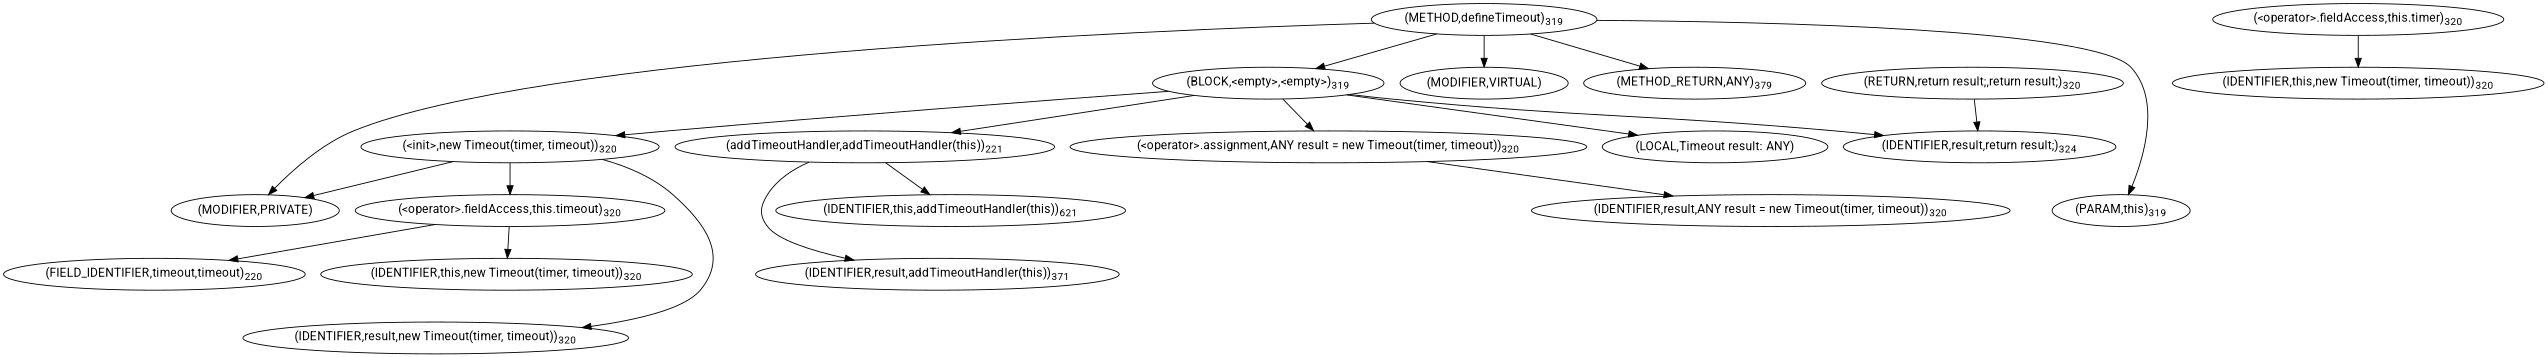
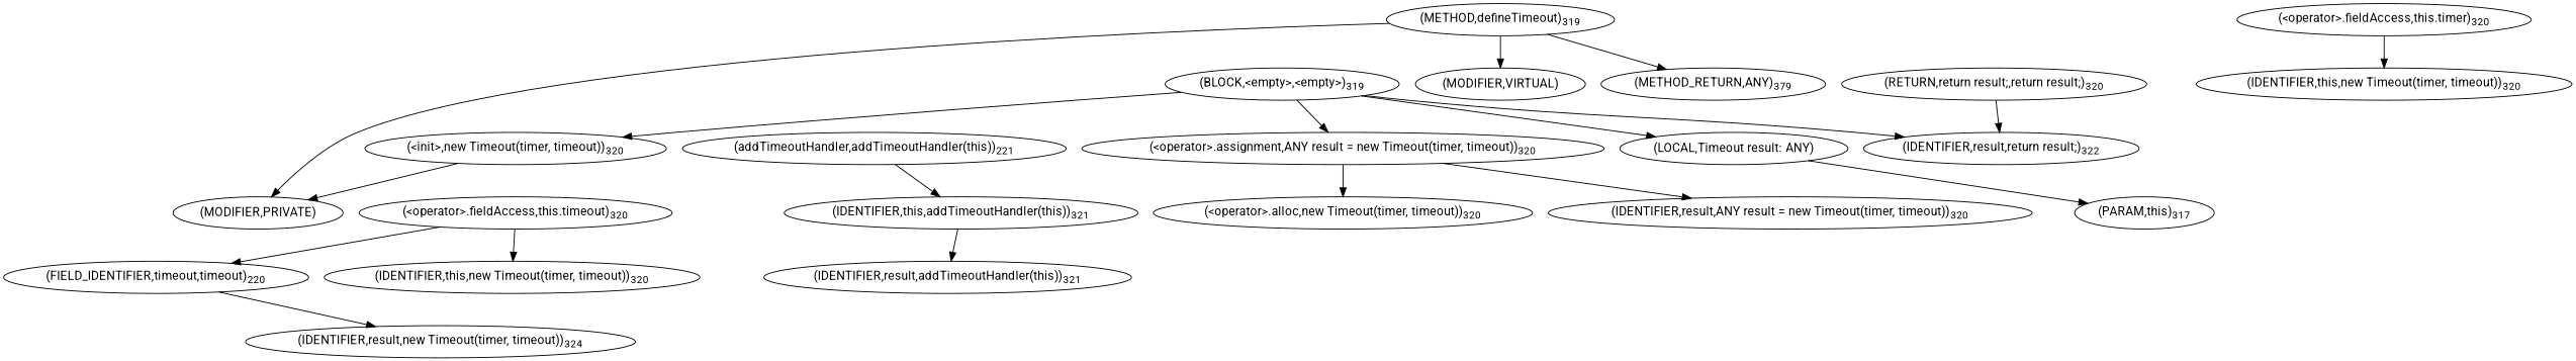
  digraph {
    fontname=Roboto
    node [fontname=Roboto]
    edge [fontname=Roboto]
    n1 [label=<(METHOD,defineTimeout)<SUB>319</SUB>>]
-   n2 [label=<(PARAM,this)<SUB>319</SUB>>]
+   n2 [label=<(PARAM,this)<SUB>317</SUB>>]
    n3 [label=<(BLOCK,&lt;empty&gt;,&lt;empty&gt;)<SUB>319</SUB>>]
    n4 [label=<(MODIFIER,PRIVATE)>]
    n5 [label=<(MODIFIER,VIRTUAL)>]
    n6 [label=<(METHOD_RETURN,ANY)<SUB>379</SUB>>]
    n7 [label=<(LOCAL,Timeout result: ANY)>]
    n8 [label=<(&lt;operator&gt;.assignment,ANY result = new Timeout(timer, timeout))<SUB>320</SUB>>]
    n9 [label=<(&lt;init&gt;,new Timeout(timer, timeout))<SUB>320</SUB>>]
    n10 [label=<(addTimeoutHandler,addTimeoutHandler(this))<SUB>221</SUB>>]
-   n11 [label=<(IDENTIFIER,result,return result;)<SUB>324</SUB>>]
+   n11 [label=<(IDENTIFIER,result,return result;)<SUB>322</SUB>>]
    n12 [label=<(IDENTIFIER,result,ANY result = new Timeout(timer, timeout))<SUB>320</SUB>>]
-   n14 [label=<(IDENTIFIER,result,new Timeout(timer, timeout))<SUB>320</SUB>>]
+   n13 [label=<(&lt;operator&gt;.alloc,new Timeout(timer, timeout))<SUB>320</SUB>>]
+   n14 [label=<(IDENTIFIER,result,new Timeout(timer, timeout))<SUB>324</SUB>>]
    n15 [label=<(&lt;operator&gt;.fieldAccess,this.timeout)<SUB>320</SUB>>]
-   n16 [label=<(IDENTIFIER,result,addTimeoutHandler(this))<SUB>371</SUB>>]
-   n17 [label=<(IDENTIFIER,this,addTimeoutHandler(this))<SUB>621</SUB>>]
+   n16 [label=<(IDENTIFIER,result,addTimeoutHandler(this))<SUB>321</SUB>>]
+   n17 [label=<(IDENTIFIER,this,addTimeoutHandler(this))<SUB>321</SUB>>]
    n18 [label=<(RETURN,return result;,return result;)<SUB>320</SUB>>]
    n19 [label=<(&lt;operator&gt;.fieldAccess,this.timer)<SUB>320</SUB>>]
    n20 [label=<(IDENTIFIER,this,new Timeout(timer, timeout))<SUB>320</SUB>>]
    n21 [label=<(IDENTIFIER,this,new Timeout(timer, timeout))<SUB>320</SUB>>]
    n22 [label=<(FIELD_IDENTIFIER,timeout,timeout)<SUB>220</SUB>>]
-   n1 -> n2
-   n1 -> n3
+   n7 -> n2
    n1 -> n4
    n1 -> n5
    n1 -> n6
    n3 -> n7
    n3 -> n8
    n3 -> n9
-   n3 -> n10
    n3 -> n11
    n8 -> n12
+   n8 -> n13
    n9 -> n4
-   n9 -> n14
-   n9 -> n15
-   n10 -> n16
+   n22 -> n14
+   n17 -> n16
    n10 -> n17
    n15 -> n21
    n15 -> n22
    n18 -> n11
    n19 -> n20
  }
